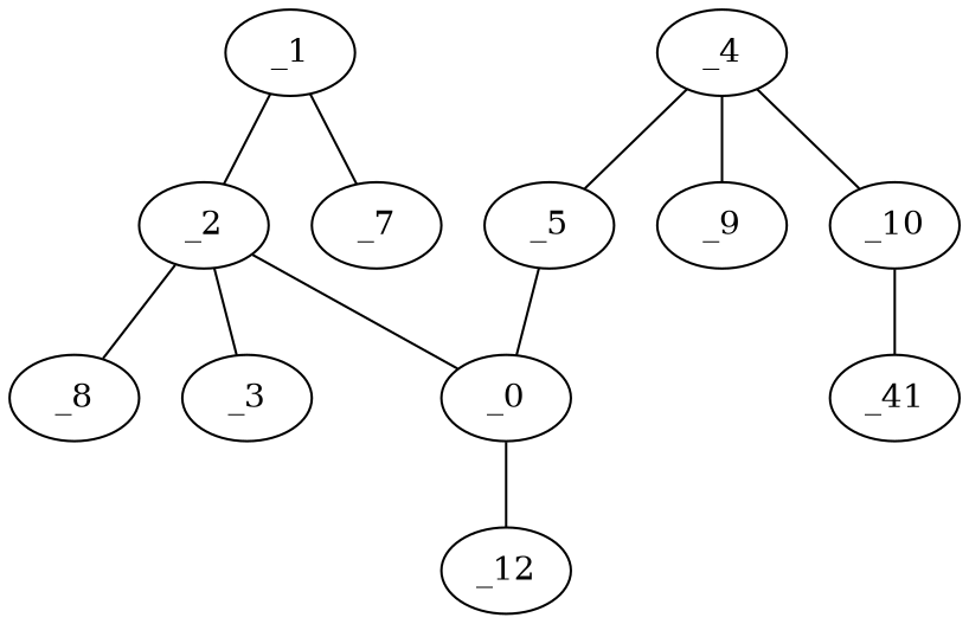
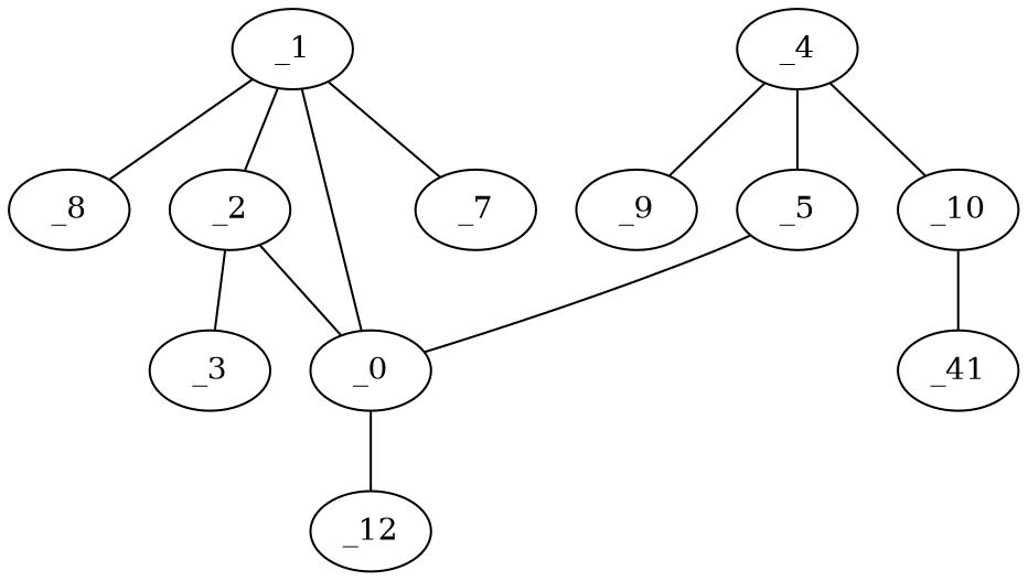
  graph {
    node [charge=0 chem=1 symbol="C  " x=4.3479 y=0.0412]
    edge [valence=1]
    _1 [x=5.2139]
    _2 [y=-0.4588]
    n3 [label=_0 y=0.5412]
    _7 [chem=7 symbol="Cl " x=5.7139 y=-0.8249]
    _8 [chem=7 symbol="Cl " x=5.7139 y=0.9072]
    _3 [x=3.3968 y=-0.7679]
    _12 [y=1.5412]
    _4 [chem=6 symbol="P  " x=2.809]
    _5 [x=3.3968 y=0.8502]
    _9 [chem=2 symbol="O  " x=2 y=0.6289]
    _10 [chem=2 symbol="O  " x=2 y=-0.5466]
    n12 [label=_41 x=2.1045 y=-1.5412]
    _1 -- _2
+   _1 -- n3
    _1 -- _7
-   _2 -- _8
+   _1 -- _8
    _2 -- n3
    _2 -- _3
    n3 -- _12
    _4 -- _5
    _4 -- _9 [valence=2]
    _4 -- _10
    _5 -- n3
    _10 -- n12
  }
